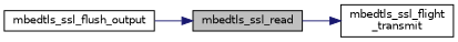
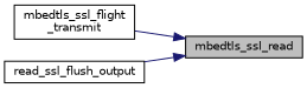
  digraph {
    rankdir=LR
    node [color=black fillcolor=white fontname=Helvetica fontsize=10 shape=record style=filled]
    edge [color=midnightblue fontname=Helvetica fontsize=10 labelfontname=Helvetica labelfontsize=10 style=solid]
    n1 [fillcolor=grey75 fontcolor=black height=0.2 label=mbedtls_ssl_read width=0.4]
    n2 [height=0.2 label="mbedtls_ssl_flight\l_transmit" width=0.4]
-   n3 [height=0.2 label=mbedtls_ssl_flush_output width=0.4]
-   n1 -> n2
+   n3 [height=0.2 label=read_ssl_flush_output width=0.4]
+   n2 -> n1
    n3 -> n1
  }
